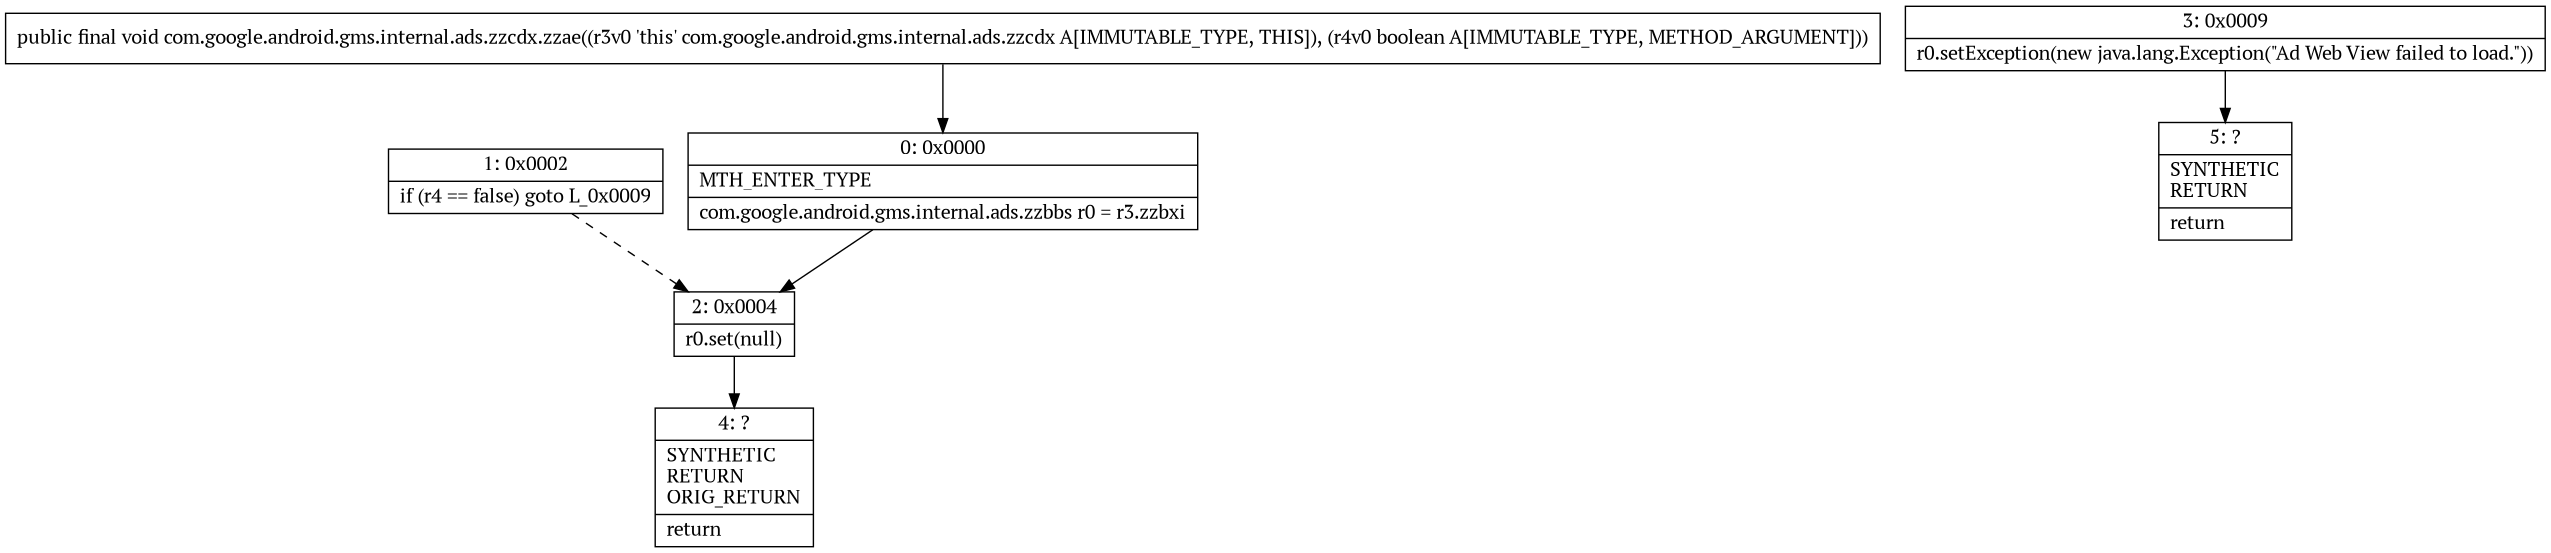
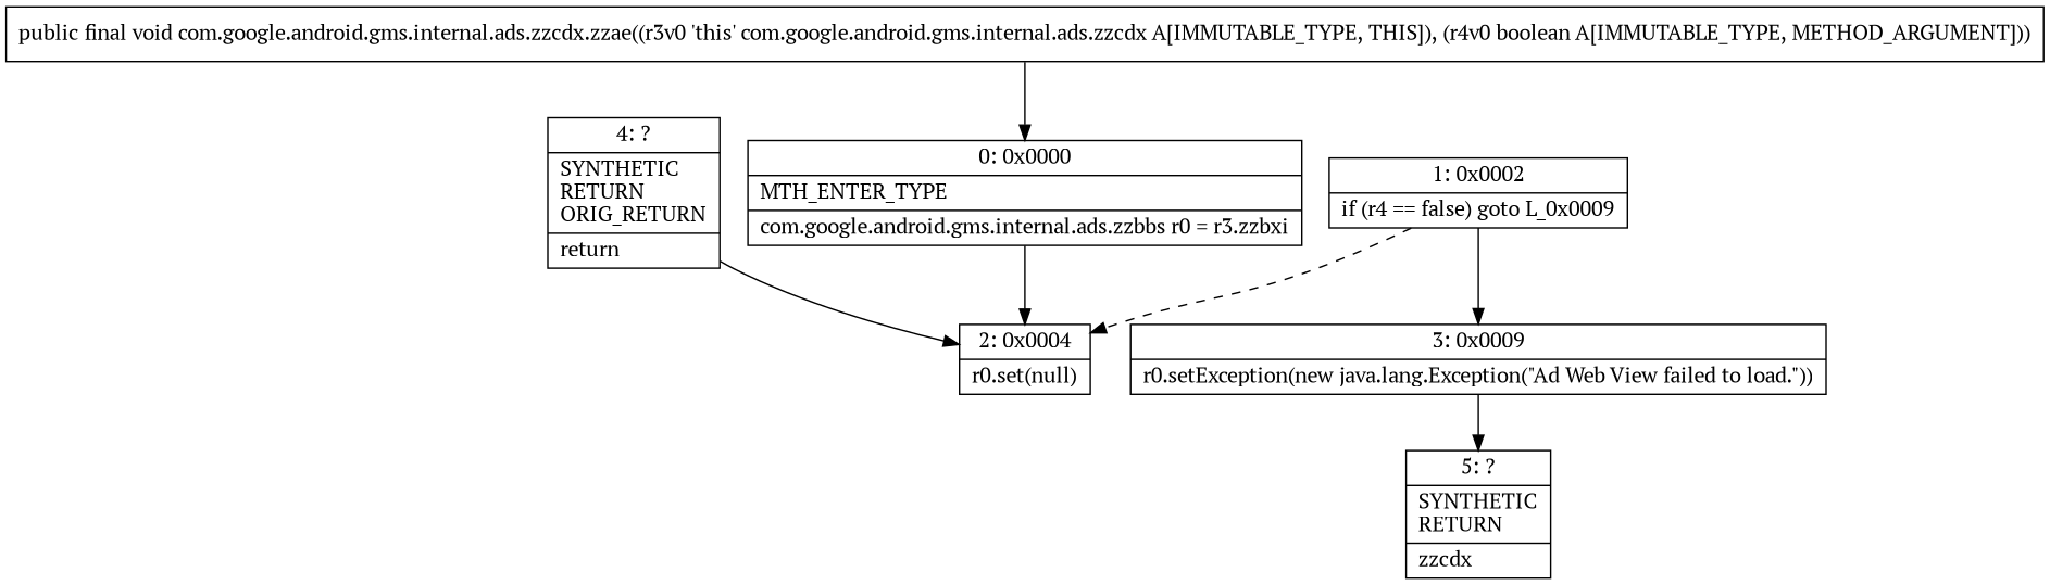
  digraph {
    fontname="PT Serif"
    node [fontname="PT Serif" shape=record]
    edge [fontname="PT Serif"]
    n1 [label="{0\:\ 0x0000|MTH_ENTER_TYPE\l|com.google.android.gms.internal.ads.zzbbs r0 = r3.zzbxi\l}"]
    n2 [label="{2\:\ 0x0004|r0.set(null)\l}"]
    n3 [label="{1\:\ 0x0002|if (r4 == false) goto L_0x0009\l}"]
    n4 [label="{3\:\ 0x0009|r0.setException(new java.lang.Exception(\"Ad Web View failed to load.\"))\l}"]
    n5 [label="{4\:\ ?|SYNTHETIC\lRETURN\lORIG_RETURN\l|return\l}"]
-   n6 [label="{5\:\ ?|SYNTHETIC\lRETURN\l|return\l}"]
+   n6 [label="{5\:\ ?|SYNTHETIC\lRETURN\l|zzcdx\l}"]
    n7 [label="{public final void com.google.android.gms.internal.ads.zzcdx.zzae((r3v0 'this' com.google.android.gms.internal.ads.zzcdx A[IMMUTABLE_TYPE, THIS]), (r4v0 boolean A[IMMUTABLE_TYPE, METHOD_ARGUMENT])) }"]
    n1 -> n2
-   n2 -> n5
+   n5 -> n2
    n3 -> n2 [style=dashed]
+   n3 -> n4
    n4 -> n6
    n7 -> n1
  }
